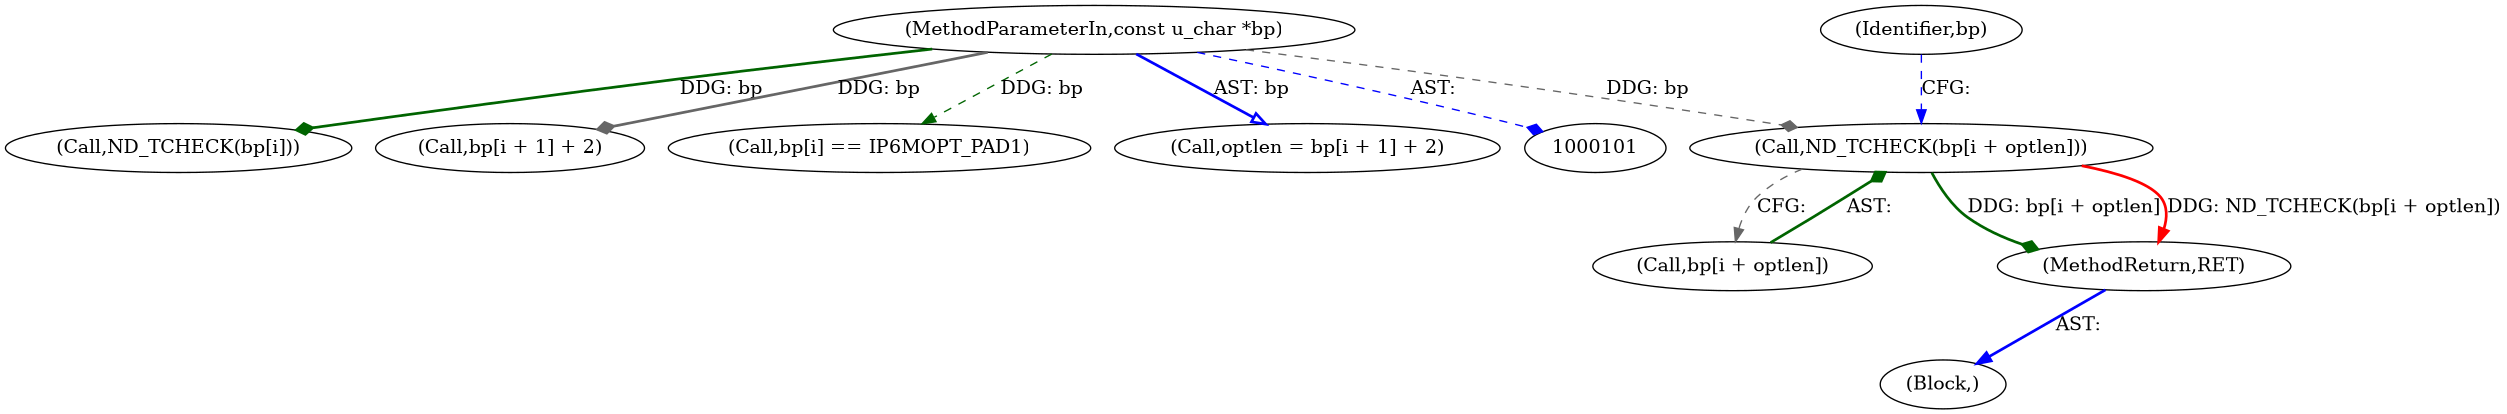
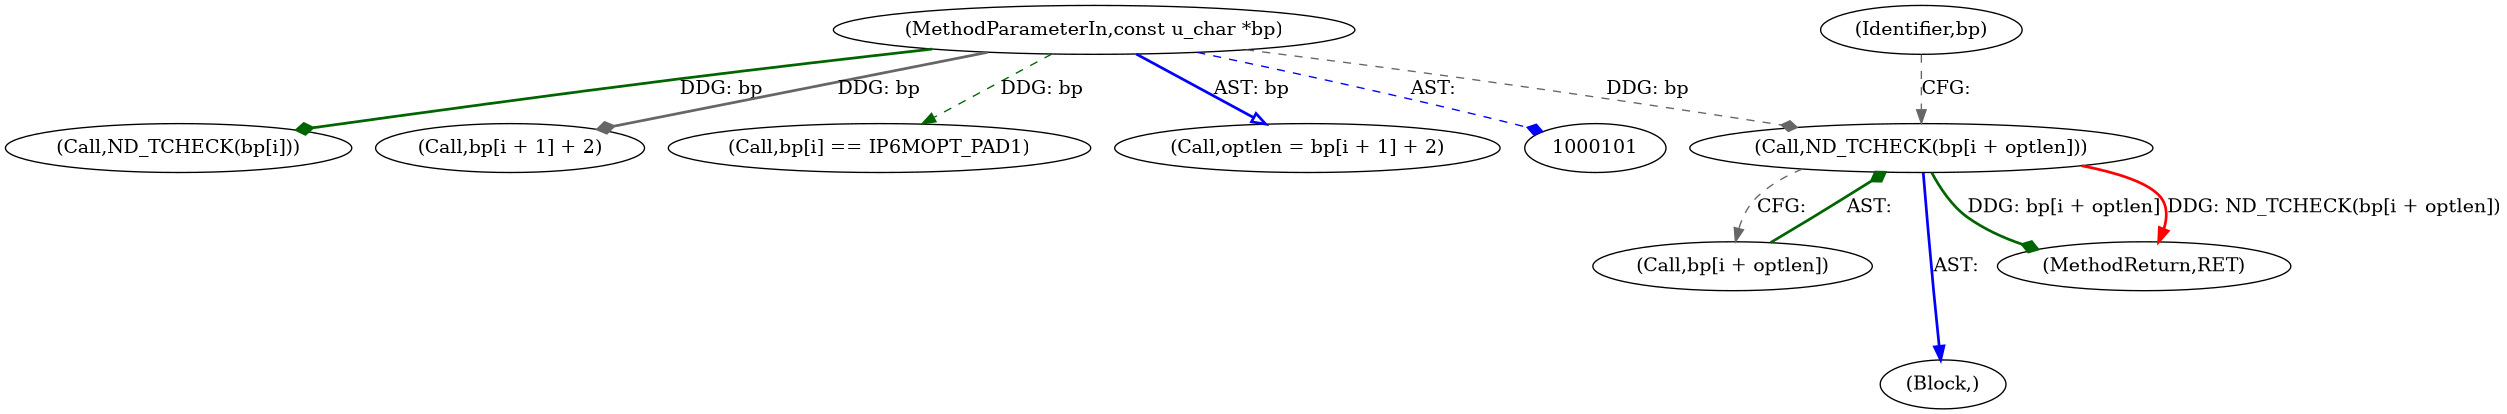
  digraph {
    edge [arrowhead=diamond color=gray40 style=bold]
    n1 [label="(Call,ND_TCHECK(bp[i + optlen]))"]
    n2 [label="(Call,bp[i + optlen])"]
    n3 [label="(Block,)"]
    n4 [label="(MethodReturn,RET)"]
    n5 [label="(MethodParameterIn,const u_char *bp)"]
    n6 [label="(Call,ND_TCHECK(bp[i]))"]
    n7 [label="(Call,bp[i + 1] + 2)"]
    n8 [label="(Call,bp[i] == IP6MOPT_PAD1)"]
    n9 [label="(Call,optlen = bp[i + 1] + 2)"]
    1000101
    n11 [label="(Identifier,bp)"]
    n1 -> n2 [arrowhead=normal label="CFG: " style=dashed]
-   n4 -> n3 [arrowhead=normal color=blue label="AST: "]
+   n1 -> n3 [arrowhead=normal color=blue label="AST: "]
    n1 -> n4 [color=darkgreen label="DDG: bp[i + optlen]"]
    n1 -> n4 [arrowhead=normal color=red label="DDG: ND_TCHECK(bp[i + optlen])"]
    n2 -> n1 [color=darkgreen label="AST: "]
    n5 -> n1 [label="DDG: bp" style=dashed]
    n5 -> n6 [color=darkgreen label="DDG: bp"]
    n5 -> n7 [label="DDG: bp"]
    n5 -> n8 [arrowhead=normal color=darkgreen label="DDG: bp" style=dashed]
    n5 -> n9 [arrowhead=onormal color=blue label="AST: bp"]
    n5 -> 1000101 [color=blue label="AST: " style=dashed]
-   n11 -> n1 [arrowhead=normal color=blue label="CFG: " style=dashed]
+   n11 -> n1 [arrowhead=normal label="CFG: " style=dashed]
  }
